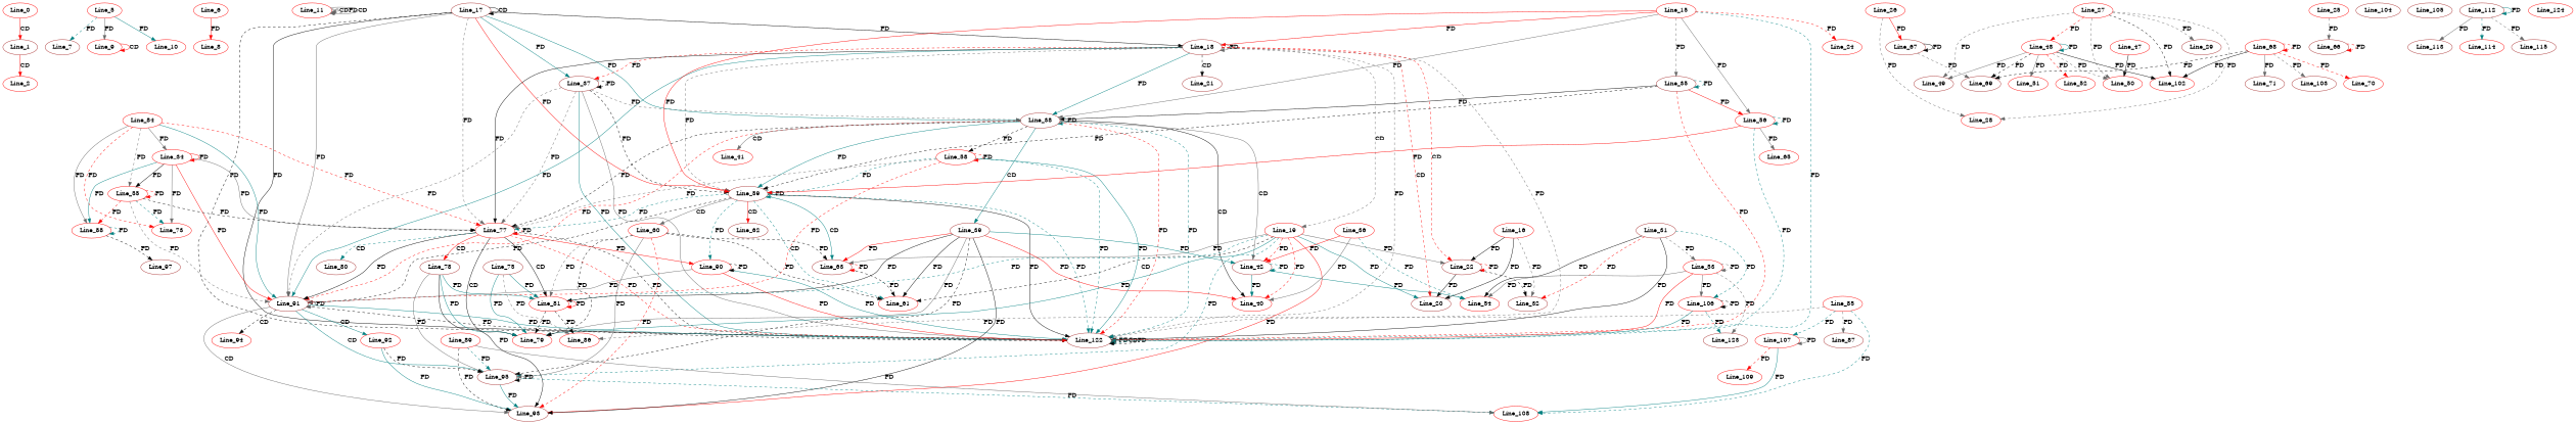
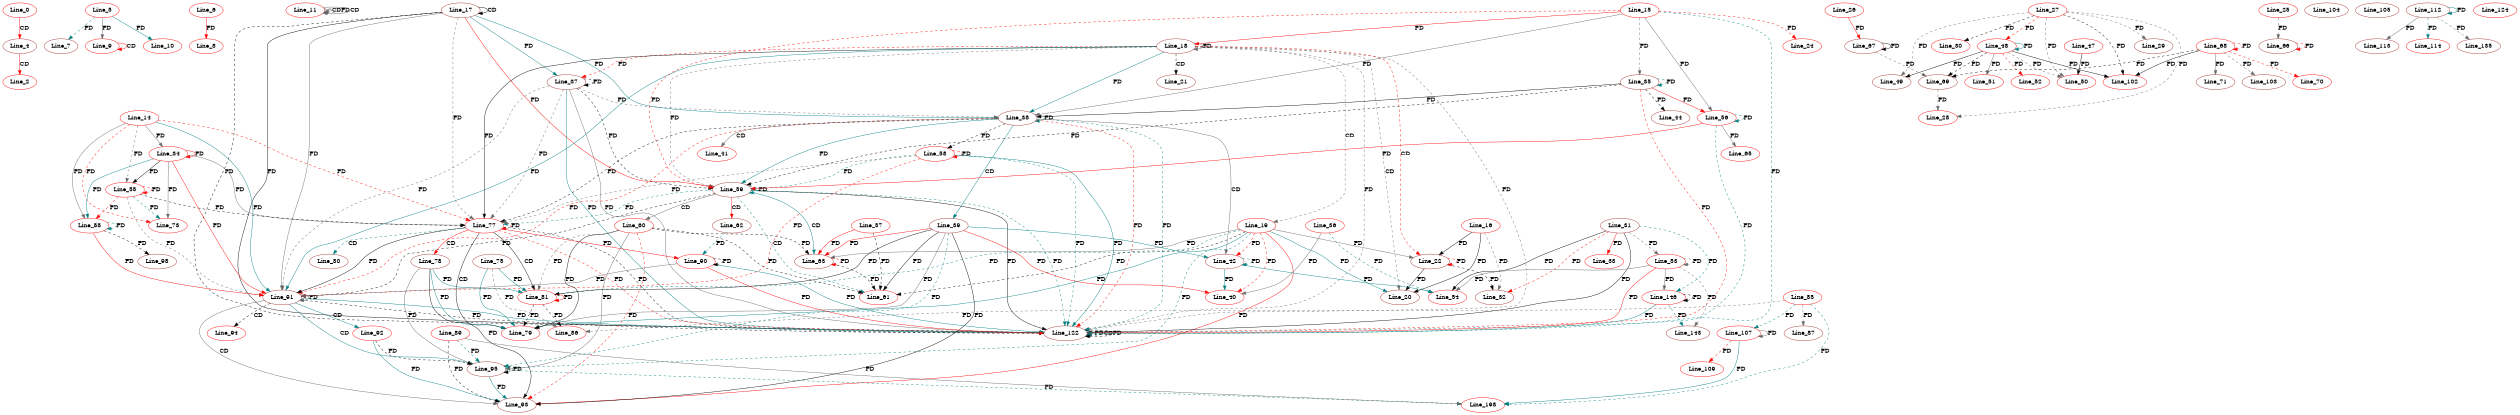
  digraph {
    node [color=red]
    edge [color=gray40 style=dashed]
-   Line_1 [color=brown]
+   Line_1 [color=brown label=Line_4]
    Line_0
    Line_2
    Line_7 [color=brown]
    Line_5
    Line_9
    Line_10
    Line_6
    Line_8
    Line_11
    Line_17 [color=brown]
    Line_18 [color=brown]
    Line_37 [color=brown]
    Line_38 [color=brown]
    Line_59 [color=brown]
    Line_77
    Line_91 [color=brown]
    Line_122 [color=brown]
    Line_19
    Line_20 [color=brown]
    Line_21 [color=brown]
    Line_22 [color=brown]
    Line_40
    Line_42 [color=brown]
    Line_39 [color=brown]
    Line_41
    Line_58
    Line_61
    Line_63 [color=brown]
    Line_60
    Line_62 [color=brown]
    Line_90
    Line_79
    Line_81
    Line_78 [color=brown]
    Line_80 [color=brown]
    Line_93 [color=brown]
    Line_95 [color=brown]
    Line_92
    Line_94
    Line_32 [color=brown]
    Line_15
    Line_24
    Line_35 [color=brown]
    Line_56
+   Line_44 [color=brown]
    Line_65
    Line_54
    Line_86
-   Line_108
+   Line_108 [label=Line_198]
    Line_16
    Line_26
    Line_28
    Line_67 [color=brown]
    Line_69 [color=brown]
    Line_27
    Line_29 [color=brown]
+   Line_30
    Line_48
    Line_49 [color=brown]
    Line_50
    Line_102
    Line_51
    Line_52
    Line_31 [color=brown]
+   Line_33
    Line_53
-   Line_106
-   Line_123 [color=brown]
-   Line_14 [label=Line_84]
+   Line_106 [label=Line_146]
+   Line_123 [color=brown label=Line_143]
+   Line_14
    Line_34
    Line_55
    n73 [label=Line_73]
    Line_88
-   Line_97 [color=brown]
+   Line_97 [color=brown label=Line_98]
    Line_36
    Line_47
+   Line_57
    Line_66 [color=brown]
    Line_25
    Line_68
    Line_70
    Line_71 [color=brown]
    Line_103 [color=brown]
    Line_75 [color=brown]
    Line_85
    Line_87 [color=brown]
    Line_107
    Line_109
    Line_89
    Line_104 [color=brown]
    Line_105 [color=brown]
    Line_112 [color=brown]
    Line_113 [color=brown]
    Line_114
-   Line_115 [color=brown]
+   Line_115 [color=brown label=Line_135]
    Line_124
    Line_1 -> Line_2 [color=red label=CD style=solid]
    Line_0 -> Line_1 [color=red label=CD style=solid]
    Line_5 -> Line_7 [color=teal label=FD]
    Line_5 -> Line_9 [label=FD style=solid]
    Line_5 -> Line_10 [color=teal label=FD style=solid]
    Line_9 -> Line_9 [color=red label=CD style=solid]
    Line_6 -> Line_8 [color=red label=FD style=solid]
    Line_11 -> Line_11 [label=CD style=solid]
    Line_11 -> Line_11 [label=FD]
    Line_11 -> Line_11 [label=CD style=solid]
    Line_17 -> Line_17 [color=black label=CD style=solid]
-   Line_17 -> Line_18 [color=black label=FD style=solid]
    Line_17 -> Line_37 [color=teal label=FD style=solid]
    Line_17 -> Line_38 [color=teal label=FD style=solid]
    Line_17 -> Line_59 [color=red label=FD style=solid]
    Line_17 -> Line_77 [label=FD]
    Line_17 -> Line_91 [label=FD style=solid]
    Line_17 -> Line_122 [color=black label=FD style=solid]
    Line_17 -> Line_122 [color=black label=FD]
    Line_18 -> Line_18 [label=FD style=solid]
    Line_18 -> Line_37 [color=red label=FD]
    Line_18 -> Line_38 [color=teal label=FD style=solid]
    Line_18 -> Line_59 [label=FD]
    Line_18 -> Line_77 [color=black label=FD style=solid]
    Line_18 -> Line_91 [color=teal label=FD style=solid]
    Line_18 -> Line_122 [label=FD]
    Line_18 -> Line_122 [label=FD]
    Line_18 -> Line_19 [label=CD]
-   Line_18 -> Line_20 [color=red label=CD]
+   Line_18 -> Line_20 [label=CD]
    Line_18 -> Line_21 [color=black label=CD]
    Line_18 -> Line_22 [color=red label=CD]
    Line_37 -> Line_37 [color=black label=FD]
    Line_37 -> Line_38 [label=FD]
    Line_37 -> Line_59 [color=black label=FD]
    Line_37 -> Line_77 [label=FD]
    Line_37 -> Line_91 [label=FD]
    Line_37 -> Line_122 [color=teal label=FD style=solid]
    Line_37 -> Line_122 [label=FD style=solid]
    Line_38 -> Line_38 [color=teal label=FD]
    Line_38 -> Line_59 [color=teal label=FD style=solid]
    Line_38 -> Line_77 [color=black label=FD]
    Line_38 -> Line_91 [color=red label=FD]
    Line_38 -> Line_122 [color=red label=FD]
    Line_38 -> Line_122 [color=teal label=FD]
-   Line_38 -> Line_40 [color=black label=CD style=solid]
    Line_38 -> Line_42 [label=CD style=solid]
    Line_38 -> Line_39 [color=teal label=CD style=solid]
    Line_38 -> Line_41 [label=CD style=solid]
    Line_38 -> Line_58 [color=black label=FD]
    Line_59 -> Line_59 [color=teal label=FD]
    Line_59 -> Line_77 [color=teal label=FD]
    Line_59 -> Line_91 [color=black label=FD]
    Line_59 -> Line_122 [color=black label=FD style=solid]
    Line_59 -> Line_122 [color=teal label=FD]
    Line_59 -> Line_61 [color=teal label=CD]
    Line_59 -> Line_63 [color=teal label=CD style=solid]
    Line_59 -> Line_60 [label=CD style=solid]
    Line_59 -> Line_62 [color=red label=CD style=solid]
-   Line_59 -> Line_90 [color=teal label=FD]
+   Line_62 -> Line_90 [color=teal label=FD]
    Line_77 -> Line_77 [color=red label=FD]
    Line_77 -> Line_91 [color=black label=FD style=solid]
    Line_77 -> Line_122 [color=black label=FD]
    Line_77 -> Line_122 [color=red label=FD]
    Line_77 -> Line_90 [color=red label=FD style=solid]
    Line_77 -> Line_79 [color=black label=CD style=solid]
    Line_77 -> Line_81 [color=black label=CD style=solid]
    Line_77 -> Line_78 [color=red label=CD style=solid]
    Line_77 -> Line_80 [color=teal label=CD]
    Line_91 -> Line_91 [label=FD style=solid]
    Line_91 -> Line_122 [color=black label=FD]
    Line_91 -> Line_122 [color=teal label=FD style=solid]
    Line_91 -> Line_93 [label=CD style=solid]
    Line_91 -> Line_95 [color=teal label=CD style=solid]
    Line_91 -> Line_92 [color=teal label=CD style=solid]
    Line_91 -> Line_94 [color=black label=CD]
    Line_122 -> Line_122 [color=black label=FD]
    Line_122 -> Line_122 [color=teal label=CD]
    Line_122 -> Line_122 [color=black label=FD]
    Line_19 -> Line_20 [color=teal label=FD style=solid]
    Line_19 -> Line_22 [label=FD style=solid]
    Line_19 -> Line_40 [color=red label=FD]
    Line_19 -> Line_42 [color=red label=FD]
-   Line_19 -> Line_61 [color=black label=CD]
+   Line_19 -> Line_61 [color=black label=FD]
    Line_19 -> Line_63 [label=FD style=solid]
    Line_19 -> Line_79 [color=teal label=FD style=solid]
    Line_19 -> Line_81 [color=teal label=FD]
    Line_19 -> Line_93 [color=red label=FD style=solid]
    Line_19 -> Line_95 [color=teal label=FD]
    Line_22 -> Line_20 [color=black label=FD style=solid]
    Line_22 -> Line_22 [color=red label=FD]
    Line_22 -> Line_32 [color=black label=FD]
    Line_42 -> Line_40 [color=teal label=FD style=solid]
    Line_42 -> Line_42 [color=teal label=FD]
    Line_42 -> Line_54 [color=teal label=FD style=solid]
    Line_39 -> Line_40 [color=red label=FD style=solid]
    Line_39 -> Line_42 [color=teal label=FD style=solid]
    Line_39 -> Line_61 [color=black label=FD style=solid]
    Line_39 -> Line_63 [color=red label=FD style=solid]
    Line_39 -> Line_79 [label=FD style=solid]
    Line_39 -> Line_81 [color=black label=FD style=solid]
    Line_39 -> Line_93 [color=black label=FD style=solid]
-   Line_39 -> Line_95 [color=black label=FD]
+   Line_39 -> Line_95 [color=teal label=FD]
    Line_58 -> Line_59 [color=teal label=FD]
    Line_58 -> Line_77 [label=FD]
    Line_58 -> Line_91 [color=red label=FD]
    Line_58 -> Line_122 [color=teal label=FD]
    Line_58 -> Line_122 [color=teal label=FD style=solid]
    Line_58 -> Line_58 [color=red label=FD]
    Line_63 -> Line_61 [color=black label=FD]
    Line_63 -> Line_63 [color=red label=FD]
    Line_60 -> Line_61 [color=black label=FD]
    Line_60 -> Line_63 [color=black label=FD]
-   Line_60 -> Line_79 [color=black label=FD]
+   Line_60 -> Line_79 [color=black label=FD style=solid]
    Line_60 -> Line_81 [label=FD]
    Line_60 -> Line_93 [color=red label=FD]
    Line_60 -> Line_95 [label=FD style=solid]
    Line_90 -> Line_91 [label=FD style=solid]
    Line_90 -> Line_122 [color=teal label=FD style=solid]
    Line_90 -> Line_122 [color=red label=FD style=solid]
    Line_90 -> Line_90 [color=black label=FD]
    Line_81 -> Line_79 [color=black label=FD]
    Line_81 -> Line_81 [color=red label=FD style=solid]
    Line_81 -> Line_86 [color=black label=FD]
    Line_78 -> Line_79 [color=teal label=FD style=solid]
    Line_78 -> Line_81 [color=teal label=FD style=solid]
    Line_78 -> Line_93 [color=black label=FD style=solid]
    Line_78 -> Line_95 [label=FD style=solid]
    Line_95 -> Line_93 [color=teal label=FD style=solid]
    Line_95 -> Line_95 [color=black label=FD]
    Line_95 -> Line_108 [color=teal label=FD]
    Line_92 -> Line_93 [color=teal label=FD style=solid]
    Line_92 -> Line_95 [color=black label=FD]
    Line_15 -> Line_18 [color=red label=FD style=solid]
    Line_15 -> Line_38 [label=FD style=solid]
-   Line_15 -> Line_59 [color=red label=FD style=solid]
+   Line_15 -> Line_59 [color=red label=FD]
    Line_15 -> Line_122 [color=teal label=FD]
    Line_15 -> Line_24 [color=red label=FD]
    Line_15 -> Line_35 [label=FD]
    Line_15 -> Line_56 [label=FD style=solid]
    Line_35 -> Line_38 [color=black label=FD style=solid]
    Line_35 -> Line_59 [color=black label=FD]
    Line_35 -> Line_122 [color=red label=FD]
    Line_35 -> Line_35 [color=teal label=FD]
    Line_35 -> Line_56 [color=red label=FD style=solid]
+   Line_35 -> Line_44 [color=black label=FD]
    Line_56 -> Line_59 [color=red label=FD style=solid]
    Line_56 -> Line_122 [color=teal label=FD]
    Line_56 -> Line_56 [color=teal label=FD]
    Line_56 -> Line_65 [label=FD style=solid]
    Line_16 -> Line_20 [color=black label=FD style=solid]
    Line_16 -> Line_22 [color=black label=FD style=solid]
    Line_16 -> Line_32 [label=FD]
-   Line_26 -> Line_28 [label=FD]
+   Line_69 -> Line_28 [label=FD]
    Line_26 -> Line_67 [color=red label=FD style=solid]
    Line_67 -> Line_67 [color=black label=FD style=solid]
    Line_67 -> Line_69 [label=FD]
    Line_27 -> Line_28 [label=FD]
    Line_27 -> Line_29 [label=FD]
+   Line_27 -> Line_30 [color=black label=FD]
    Line_27 -> Line_48 [color=red label=FD]
    Line_27 -> Line_49 [label=FD]
    Line_27 -> Line_50 [label=FD]
    Line_27 -> Line_102 [color=black label=FD]
    Line_48 -> Line_69 [color=black label=FD]
    Line_48 -> Line_48 [color=teal label=FD style=solid]
-   Line_48 -> Line_49 [label=FD style=solid]
+   Line_48 -> Line_49 [color=black label=FD style=solid]
    Line_48 -> Line_50 [label=FD]
    Line_48 -> Line_102 [color=black label=FD style=solid]
    Line_48 -> Line_51 [label=FD style=solid]
    Line_48 -> Line_52 [color=red label=FD]
    Line_31 -> Line_122 [color=black label=FD style=solid]
    Line_31 -> Line_32 [color=red label=FD]
    Line_31 -> Line_54 [color=black label=FD style=solid]
+   Line_31 -> Line_33 [color=red label=FD style=solid]
    Line_31 -> Line_53 [label=FD]
    Line_31 -> Line_106 [color=teal label=FD]
    Line_53 -> Line_122 [color=red label=FD style=solid]
    Line_53 -> Line_54 [label=FD style=solid]
    Line_53 -> Line_53 [label=FD]
    Line_53 -> Line_106 [label=FD style=solid]
    Line_53 -> Line_123 [label=FD]
    Line_106 -> Line_122 [color=teal label=FD style=solid]
    Line_106 -> Line_106 [color=black label=FD]
    Line_106 -> Line_123 [color=teal label=FD]
    Line_14 -> Line_77 [color=red label=FD]
    Line_14 -> Line_91 [color=teal label=FD style=solid]
    Line_14 -> Line_34 [label=FD style=solid]
    Line_14 -> Line_55 [label=FD]
    Line_14 -> n73 [color=red label=FD]
    Line_14 -> Line_88 [label=FD style=solid]
    Line_34 -> Line_77 [label=FD style=solid]
    Line_34 -> Line_91 [color=red label=FD style=solid]
    Line_34 -> Line_34 [color=red label=FD style=solid]
    Line_34 -> Line_55 [color=black label=FD style=solid]
    Line_34 -> n73 [label=FD style=solid]
    Line_34 -> Line_88 [color=teal label=FD style=solid]
    Line_55 -> Line_77 [color=black label=FD]
    Line_55 -> Line_91 [label=FD]
    Line_55 -> Line_55 [color=red label=FD]
    Line_55 -> n73 [color=teal label=FD]
    Line_55 -> Line_88 [color=red label=FD]
+   Line_88 -> Line_91 [color=red label=FD style=solid]
    Line_88 -> Line_88 [color=teal label=FD]
    Line_88 -> Line_97 [color=black label=FD]
    Line_36 -> Line_40 [label=FD style=solid]
-   Line_36 -> Line_42 [color=red label=FD style=solid]
    Line_36 -> Line_54 [color=teal label=FD]
    Line_47 -> Line_50 [color=black label=FD style=solid]
+   Line_57 -> Line_61 [color=black label=FD]
+   Line_57 -> Line_63 [color=red label=FD style=solid]
    Line_66 -> Line_66 [color=red label=FD]
    Line_25 -> Line_66 [label=FD]
    Line_68 -> Line_69 [color=black label=FD]
    Line_68 -> Line_102 [color=black label=FD style=solid]
    Line_68 -> Line_68 [color=red label=FD]
    Line_68 -> Line_70 [color=red label=FD]
    Line_68 -> Line_71 [label=FD style=solid]
    Line_68 -> Line_103 [label=FD]
    Line_75 -> Line_79 [color=teal label=FD style=solid]
    Line_75 -> Line_81 [color=teal label=FD style=solid]
    Line_75 -> Line_86 [label=FD]
    Line_85 -> Line_86 [label=FD]
    Line_85 -> Line_108 [color=teal label=FD]
    Line_85 -> Line_87 [label=FD]
    Line_85 -> Line_107 [color=teal label=FD]
    Line_107 -> Line_108 [color=teal label=FD style=solid]
    Line_107 -> Line_107 [label=FD style=solid]
    Line_107 -> Line_109 [color=red label=FD]
    Line_89 -> Line_93 [color=black label=FD]
    Line_89 -> Line_95 [color=teal label=FD]
    Line_89 -> Line_108 [label=FD style=solid]
    Line_112 -> Line_112 [color=teal label=FD style=solid]
    Line_112 -> Line_113 [label=FD style=solid]
    Line_112 -> Line_114 [color=teal label=FD]
    Line_112 -> Line_115 [label=FD]
  }
